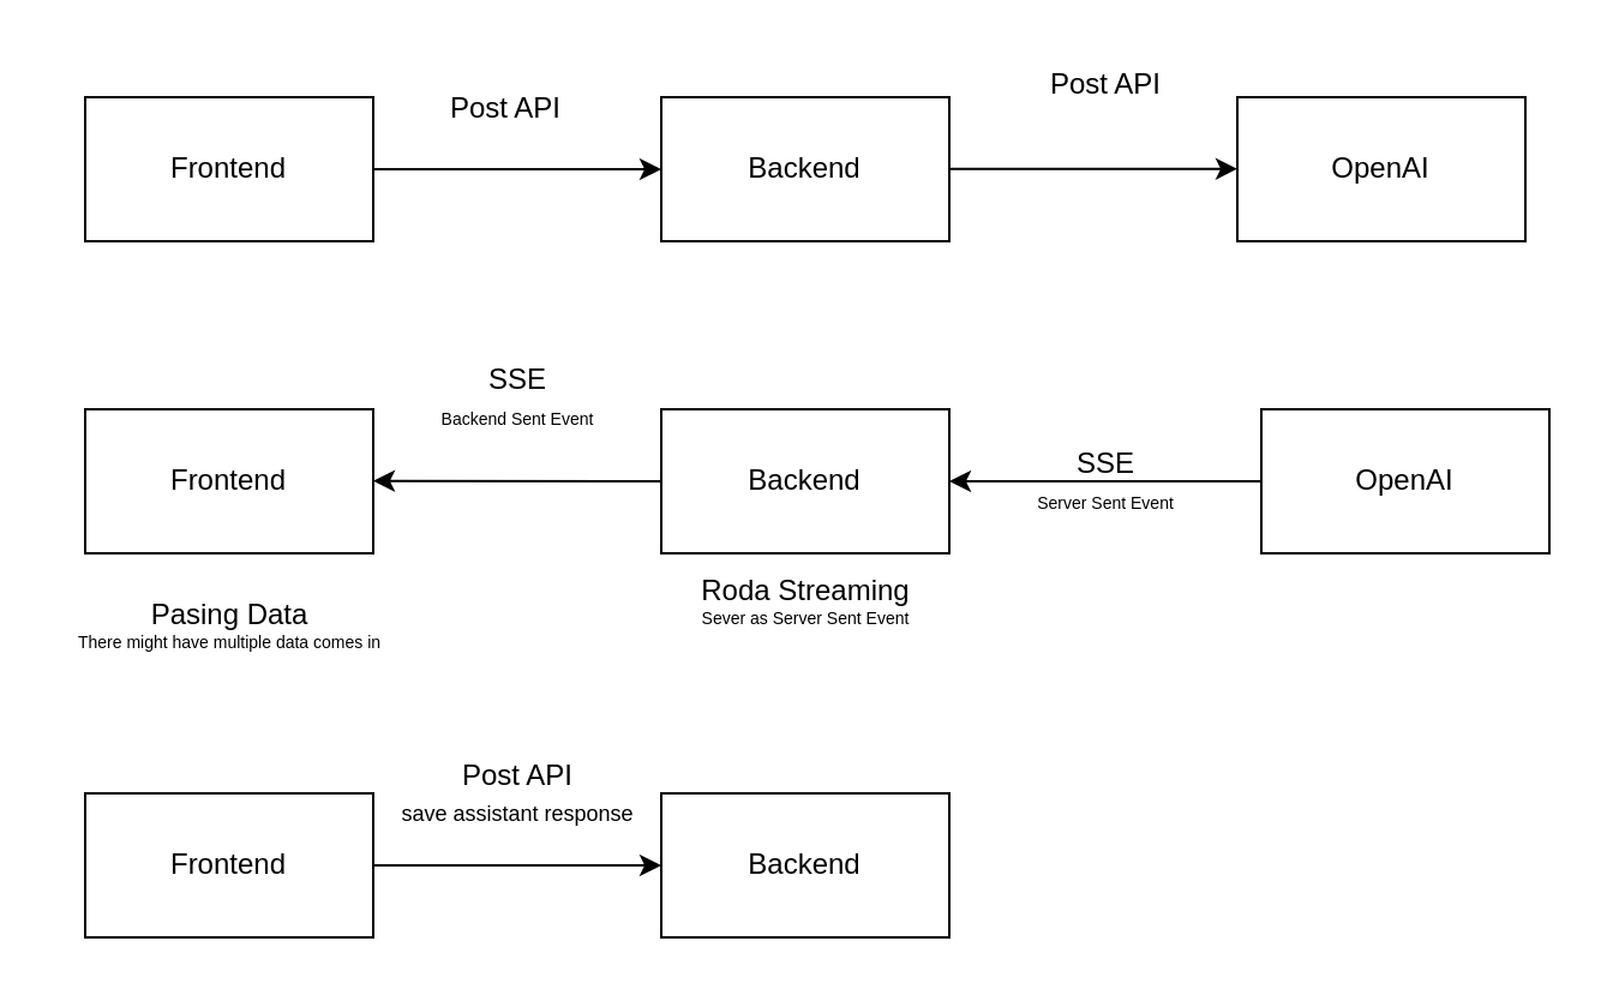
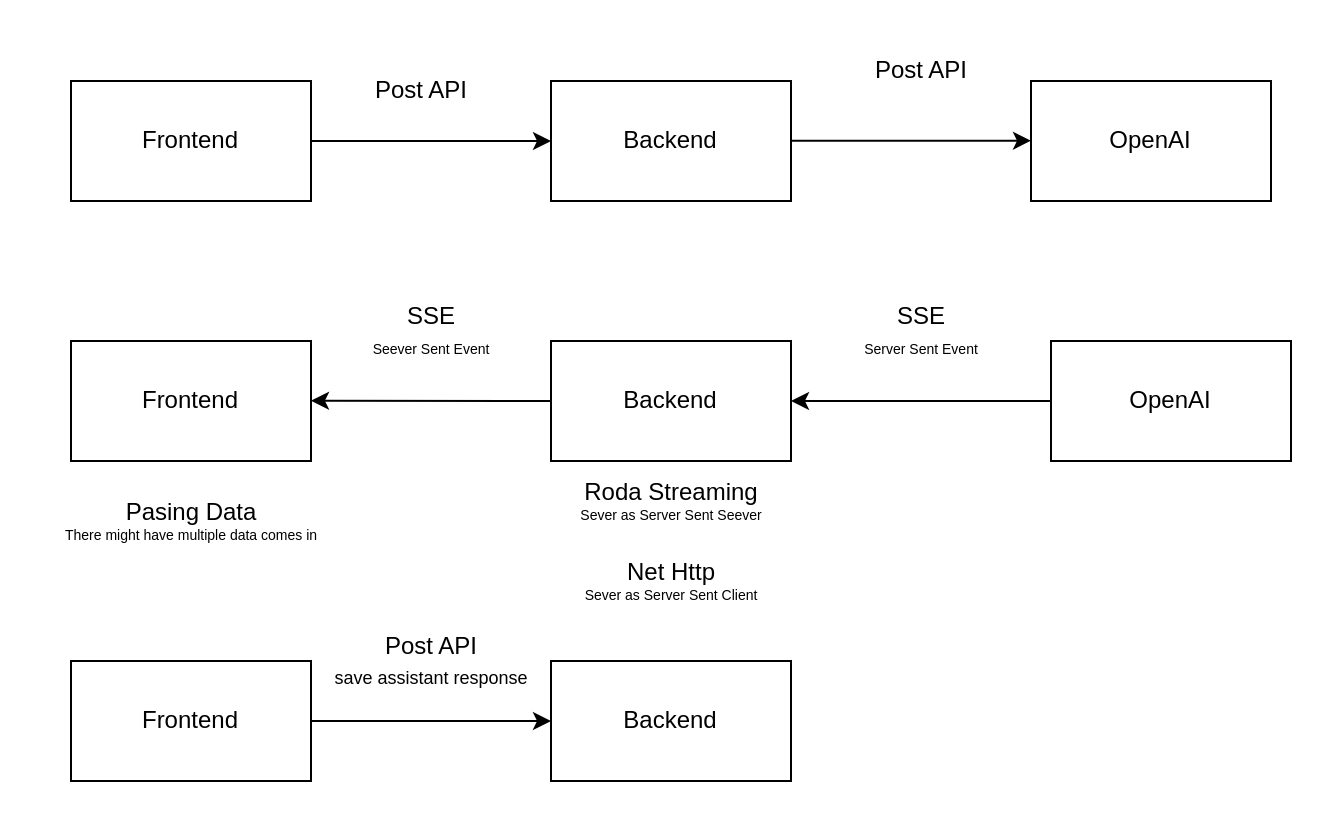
  <mxCell id="0" />
  <mxCell id="1" parent="0" />
  <mxCell id="2" value="Backend" style="rounded=0;whiteSpace=wrap;html=1;" vertex="1" parent="1"><mxGeometry x="275" y="40" width="120" height="60" as="geometry" /></mxCell>
  <mxCell id="3" value="" style="endArrow=classic;html=1;entryX=0;entryY=0.5;entryDx=0;entryDy=0;exitX=1;exitY=0.5;exitDx=0;exitDy=0;" edge="1" parent="1" source="4" target="2"><mxGeometry width="50" height="50" relative="1" as="geometry"><mxPoint x="165" y="70" as="sourcePoint" /><mxPoint x="265" y="30" as="targetPoint" /></mxGeometry></mxCell>
  <mxCell id="4" value="Frontend" style="rounded=0;whiteSpace=wrap;html=1;" vertex="1" parent="1"><mxGeometry x="35" y="40" width="120" height="60" as="geometry" /></mxCell>
  <mxCell id="5" value="OpenAI" style="rounded=0;whiteSpace=wrap;html=1;" vertex="1" parent="1"><mxGeometry x="515" y="40" width="120" height="60" as="geometry" /></mxCell>
  <mxCell id="6" value="Post API" style="text;html=1;align=center;verticalAlign=middle;resizable=0;points=[];autosize=1;strokeColor=none;fillColor=none;" vertex="1" parent="1"><mxGeometry x="175" y="30" width="70" height="30" as="geometry" /></mxCell>
  <mxCell id="7" value="" style="endArrow=classic;html=1;entryX=0;entryY=0.5;entryDx=0;entryDy=0;exitX=1;exitY=0.5;exitDx=0;exitDy=0;" edge="1" parent="1"><mxGeometry width="50" height="50" relative="1" as="geometry"><mxPoint x="395" y="69.84" as="sourcePoint" /><mxPoint x="515" y="69.84" as="targetPoint" /></mxGeometry></mxCell>
  <mxCell id="8" value="Post API" style="text;html=1;align=center;verticalAlign=middle;resizable=0;points=[];autosize=1;strokeColor=none;fillColor=none;" vertex="1" parent="1"><mxGeometry x="425" y="20" width="70" height="30" as="geometry" /></mxCell>
  <mxCell id="9" value="OpenAI" style="rounded=0;whiteSpace=wrap;html=1;" vertex="1" parent="1"><mxGeometry x="525" y="170" width="120" height="60" as="geometry" /></mxCell>
  <mxCell id="10" value="" style="endArrow=classic;html=1;exitX=0;exitY=0.5;exitDx=0;exitDy=0;" edge="1" parent="1" source="9"><mxGeometry width="50" height="50" relative="1" as="geometry"><mxPoint x="415" y="199.84" as="sourcePoint" /><mxPoint x="395" y="200" as="targetPoint" /></mxGeometry></mxCell>
  <mxCell id="11" value="Backend" style="rounded=0;whiteSpace=wrap;html=1;" vertex="1" parent="1"><mxGeometry x="275" y="170" width="120" height="60" as="geometry" /></mxCell>
- <mxCell id="12" value="SSE&lt;br&gt;&lt;font style=&quot;font-size: 7px;&quot;&gt;Server Sent Event&lt;/font&gt;" style="text;html=1;align=center;verticalAlign=middle;resizable=0;points=[];autosize=1;strokeColor=none;fillColor=none;" vertex="1" parent="1"><mxGeometry x="420" y="180" width="80" height="40" as="geometry" /></mxCell>
+ <mxCell id="12" value="SSE&lt;br&gt;&lt;font style=&quot;font-size: 7px;&quot;&gt;Server Sent Event&lt;/font&gt;" style="text;html=1;align=center;verticalAlign=middle;resizable=0;points=[];autosize=1;strokeColor=none;fillColor=none;" vertex="1" parent="1"><mxGeometry x="420" y="145" width="80" height="40" as="geometry" /></mxCell>
  <mxCell id="13" value="Frontend" style="rounded=0;whiteSpace=wrap;html=1;" vertex="1" parent="1"><mxGeometry x="35" y="170" width="120" height="60" as="geometry" /></mxCell>
  <mxCell id="14" value="" style="endArrow=classic;html=1;" edge="1" parent="1"><mxGeometry width="50" height="50" relative="1" as="geometry"><mxPoint x="275" y="200" as="sourcePoint" /><mxPoint x="155" y="199.84" as="targetPoint" /></mxGeometry></mxCell>
- <mxCell id="15" value="SSE&lt;br&gt;&lt;font style=&quot;font-size: 7px;&quot;&gt;Backend Sent Event&lt;/font&gt;" style="text;html=1;align=center;verticalAlign=middle;resizable=0;points=[];autosize=1;strokeColor=none;fillColor=none;" vertex="1" parent="1"><mxGeometry x="175" y="145" width="80" height="40" as="geometry" /></mxCell>
- <mxCell id="16" value="&lt;font style=&quot;font-size: 12px;&quot;&gt;Roda Streaming&lt;br&gt;&lt;/font&gt;Sever as Server Sent Event" style="text;html=1;align=center;verticalAlign=middle;resizable=0;points=[];autosize=1;strokeColor=none;fillColor=none;fontSize=7;" vertex="1" parent="1"><mxGeometry x="280" y="230" width="110" height="40" as="geometry" /></mxCell>
+ <mxCell id="15" value="SSE&lt;br&gt;&lt;font style=&quot;font-size: 7px;&quot;&gt;Seever Sent Event&lt;/font&gt;" style="text;html=1;align=center;verticalAlign=middle;resizable=0;points=[];autosize=1;strokeColor=none;fillColor=none;" vertex="1" parent="1"><mxGeometry x="175" y="145" width="80" height="40" as="geometry" /></mxCell>
+ <mxCell id="16" value="&lt;font style=&quot;font-size: 12px;&quot;&gt;Roda Streaming&lt;br&gt;&lt;/font&gt;Sever as Server Sent Seever" style="text;html=1;align=center;verticalAlign=middle;resizable=0;points=[];autosize=1;strokeColor=none;fillColor=none;fontSize=7;" vertex="1" parent="1"><mxGeometry x="280" y="230" width="110" height="40" as="geometry" /></mxCell>
+ <mxCell id="17" value="&lt;font style=&quot;font-size: 12px;&quot;&gt;Net Http&lt;br&gt;&lt;/font&gt;Sever as Server Sent Client" style="text;html=1;align=center;verticalAlign=middle;resizable=0;points=[];autosize=1;strokeColor=none;fillColor=none;fontSize=7;" vertex="1" parent="1"><mxGeometry x="280" y="270" width="110" height="40" as="geometry" /></mxCell>
  <mxCell id="18" value="&lt;span style=&quot;font-size: 12px;&quot;&gt;Pasing Data&lt;br&gt;&lt;/span&gt;There might have multiple data comes in" style="text;html=1;align=center;verticalAlign=middle;resizable=0;points=[];autosize=1;strokeColor=none;fillColor=none;fontSize=7;" vertex="1" parent="1"><mxGeometry x="20" y="240" width="150" height="40" as="geometry" /></mxCell>
  <mxCell id="19" value="Frontend" style="rounded=0;whiteSpace=wrap;html=1;" vertex="1" parent="1"><mxGeometry x="35" y="330" width="120" height="60" as="geometry" /></mxCell>
  <mxCell id="20" value="Backend" style="rounded=0;whiteSpace=wrap;html=1;" vertex="1" parent="1"><mxGeometry x="275" y="330" width="120" height="60" as="geometry" /></mxCell>
  <mxCell id="21" value="" style="endArrow=classic;html=1;entryX=0;entryY=0.5;entryDx=0;entryDy=0;exitX=1;exitY=0.5;exitDx=0;exitDy=0;" edge="1" parent="1" source="19" target="20"><mxGeometry width="50" height="50" relative="1" as="geometry"><mxPoint x="165" y="370" as="sourcePoint" /><mxPoint x="155" y="370" as="targetPoint" /></mxGeometry></mxCell>
  <mxCell id="22" value="Post API&lt;br&gt;&lt;font style=&quot;font-size: 9px;&quot;&gt;save assistant response&lt;/font&gt;" style="text;html=1;align=center;verticalAlign=middle;resizable=0;points=[];autosize=1;strokeColor=none;fillColor=none;" vertex="1" parent="1"><mxGeometry x="155" y="310" width="120" height="40" as="geometry" /></mxCell>
